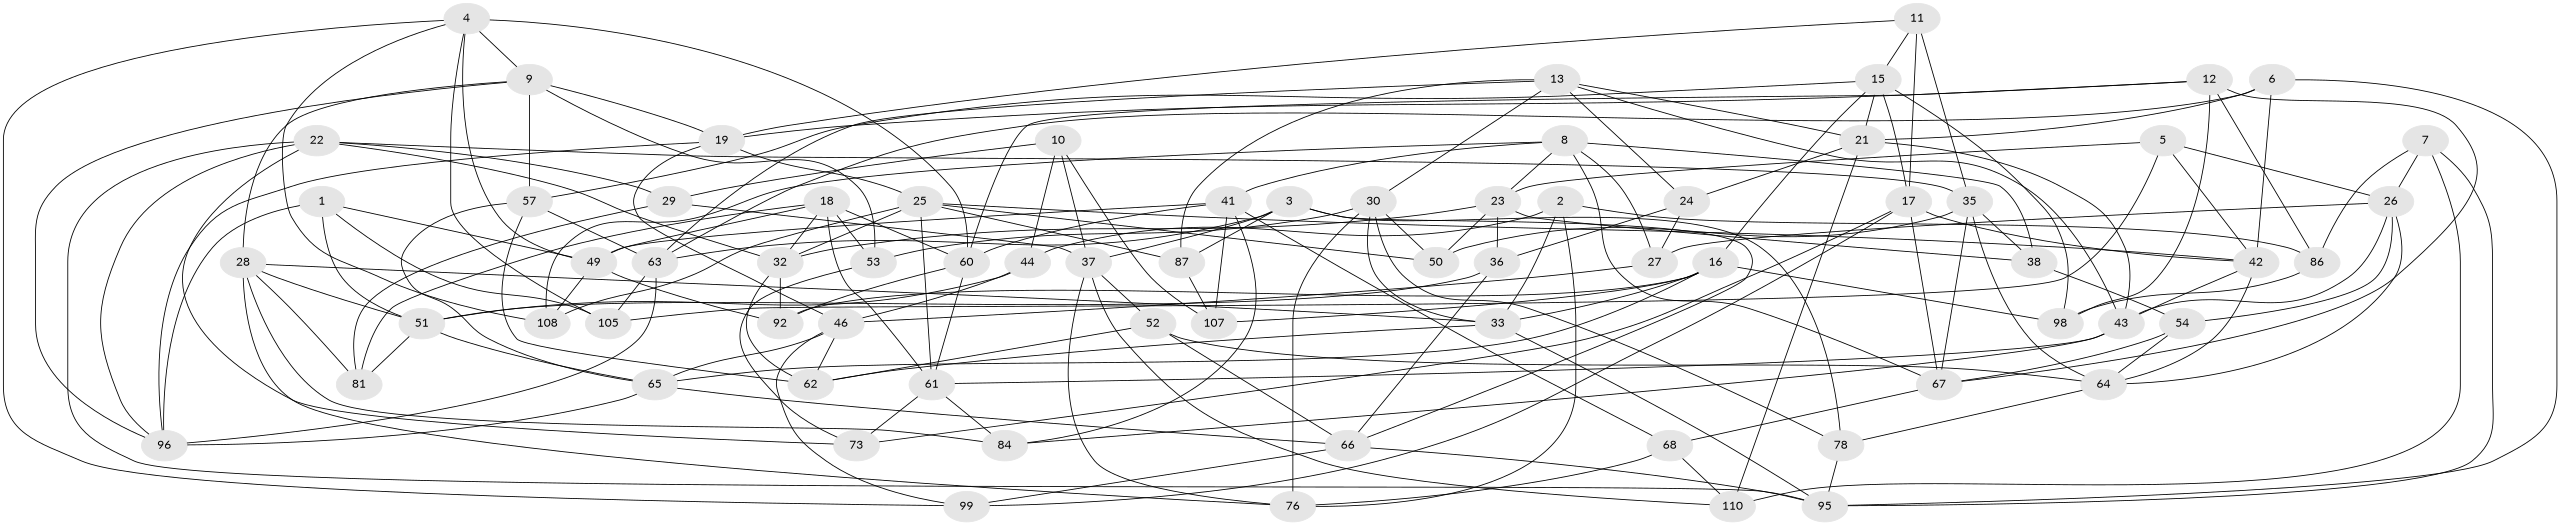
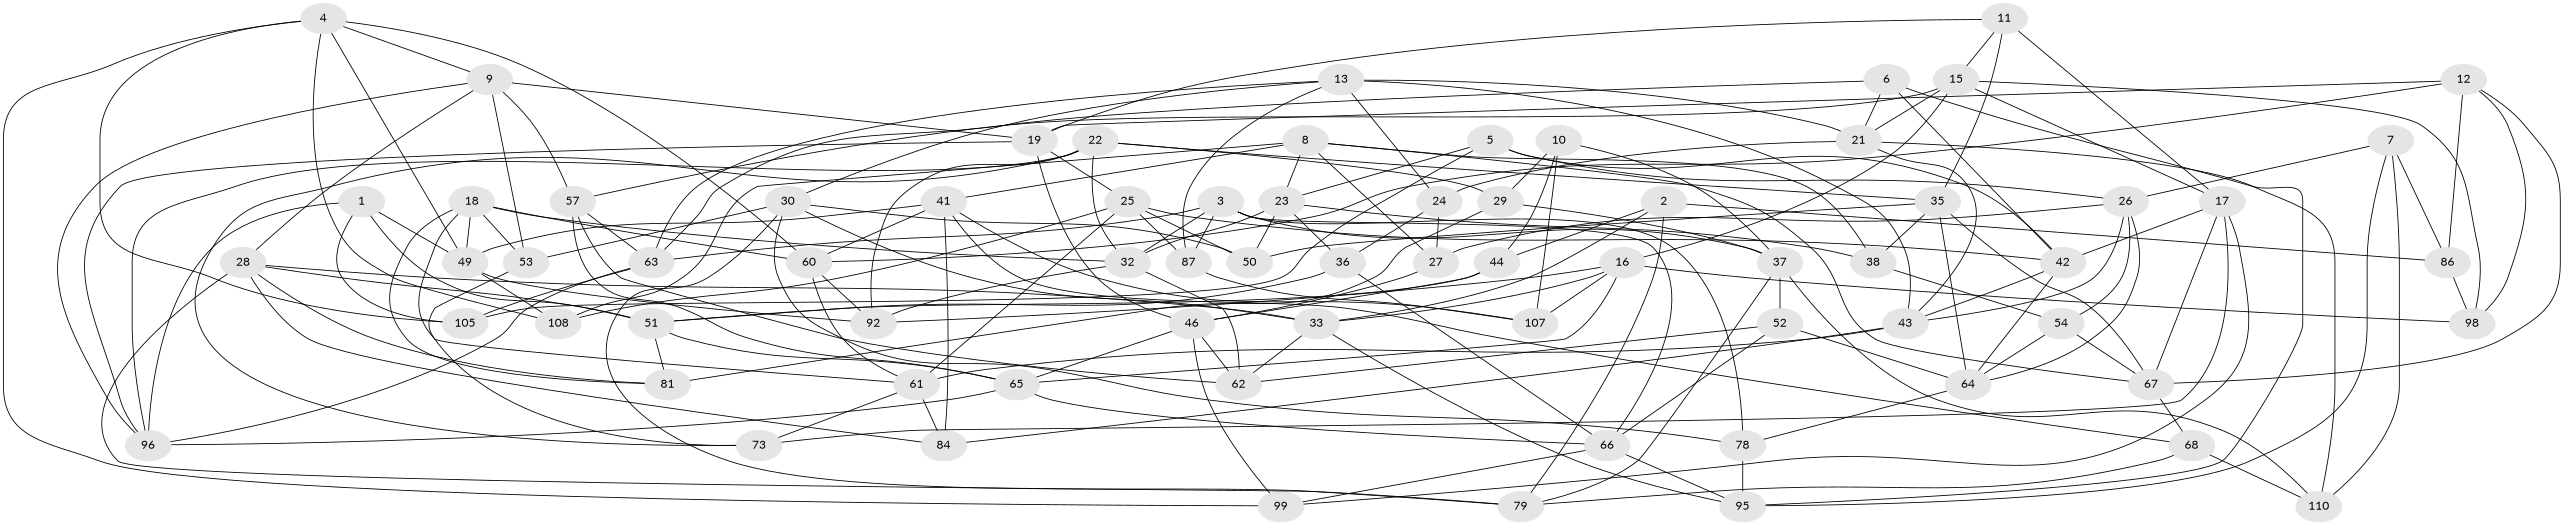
  graph {
    fontname=Lato
    node [color=gray90 fontname=Lato style=filled]
    edge [fontname=Lato]
    49 [super="+56"]
    108
    92
    1
    51 [super="+79"]
    96 [super="+111"]
    105
    65 [super="+69"]
    81
    n10 [label=44]
    2
    33 [super="+103"]
-   76 [super="+90"]
+   76 [super="+90" label=79]
    86
    46 [super="+55"]
    95 [super="+104"]
    62 [super="+70"]
    98
    3 [super="+47"]
    32 [super="+80"]
    37 [super="+59"]
    63 [super="+89"]
    66 [super="+93"]
    78
    87
    110
    52
    99
    107
    4 [super="+72"]
    9 [super="+75"]
    60 [super="+74"]
    19 [super="+94"]
    28 [super="+58"]
    53
    57 [super="+100"]
    61 [super="+109"]
    23 [super="+85"]
    38
    36
    50
    5
    26 [super="+40"]
    42 [super="+91"]
    27
    43 [super="+82"]
    54
    64 [super="+88"]
    21 [super="+101"]
    24
    6
    7
    8 [super="+39"]
    41 [super="+71"]
    67 [super="+97"]
    84
    68
    25 [super="+102"]
    73
    10
    29
    15 [super="+34"]
    17 [super="+31"]
    16 [super="+48"]
    11
    35 [super="+106"]
    12 [super="+44"]
    13 [super="+83"]
    30 [super="+77"]
    18 [super="+20"]
    22 [super="+45"]
    49 -- 108
    49 -- 92
    1 -- 49
    1 -- 51
    1 -- 96
    1 -- 105
    51 -- 65
    51 -- 81
    65 -- 96
    65 -- 66
    n10 -- 51
    n10 -- 46
    2 -- n10
    2 -- 33
    2 -- 76
    2 -- 86
    33 -- 95
    33 -- 62
    86 -- 98
    46 -- 65
    46 -- 62
    46 -- 99
-   25 -- 32
+   3 -- 32
    3 -- 37
    3 -- 63
    3 -- 66
    3 -- 78
    3 -- 87
    32 -- 92
    32 -- 62
    37 -- 76
    37 -- 110
    37 -- 52
    63 -- 96
    63 -- 105
    66 -- 95
    66 -- 99
    78 -- 95
    87 -- 107
    52 -- 62
    52 -- 66
    52 -- 64
    4 -- 49
    4 -- 108
    4 -- 105
    4 -- 99
    4 -- 9
    4 -- 60
    9 -- 96
    9 -- 19
    9 -- 28
    9 -- 53
    9 -- 57
    60 -- 92
    60 -- 61
    19 -- 96
    19 -- 46
    19 -- 25
    28 -- 51
    28 -- 81
    28 -- 33
    28 -- 76
    28 -- 84
    53 -- 73
    57 -- 65
    57 -- 62 [weight=2]
    57 -- 63
    61 -- 84
    61 -- 73
    23 -- 32
    23 -- 38
    23 -- 36
    23 -- 50
    38 -- 54
    36 -- 51
    36 -- 66
    5 -- 105
    5 -- 23
    5 -- 26
    5 -- 42
    26 -- 27
    26 -- 43
    26 -- 54
    26 -- 64
    42 -- 43
    42 -- 64
    27 -- 46
    43 -- 61
    43 -- 84
    54 -- 64
    54 -- 67
    64 -- 78
    21 -- 110
    21 -- 43
    21 -- 24
    24 -- 36
    24 -- 27
    6 -- 95
    6 -- 63
    6 -- 42
    6 -- 21
    7 -- 86
    7 -- 95
    7 -- 110
    7 -- 26
    8 -- 108
    8 -- 23
    8 -- 38
    8 -- 27
    8 -- 41
    8 -- 67
    41 -- 49
    41 -- 107
    41 -- 60
    41 -- 84
    41 -- 68
    67 -- 68
    68 -- 76
    68 -- 110
    25 -- 108
    25 -- 87
    25 -- 61
    25 -- 50
    25 -- 42
    10 -- n10
    10 -- 37
    10 -- 107
    10 -- 29
    29 -- 81
    29 -- 37
    15 -- 98
    15 -- 57
    15 -- 21
    15 -- 17
    15 -- 16
    17 -- 99
    17 -- 42
    17 -- 67
    17 -- 73
    16 -- 92
    16 -- 65
    16 -- 33
    16 -- 98
    16 -- 107
    11 -- 19
    11 -- 15
    11 -- 17
    11 -- 35
    35 -- 38
    35 -- 50
    35 -- 64
    35 -- 67
    12 -- 86
    12 -- 98
    12 -- 60
    12 -- 19
    12 -- 67
    13 -- 63
    13 -- 87
    13 -- 43
    13 -- 21
    13 -- 24
    13 -- 30
    30 -- 33
    30 -- 76
    30 -- 78
    30 -- 53
    30 -- 50
    18 -- 49
    18 -- 81
    18 -- 32
    18 -- 60
    18 -- 53
    18 -- 61
    22 -- 96
-   22 -- 95
+   22 -- 92
    22 -- 32
    22 -- 73
    22 -- 29
    22 -- 35
  }
